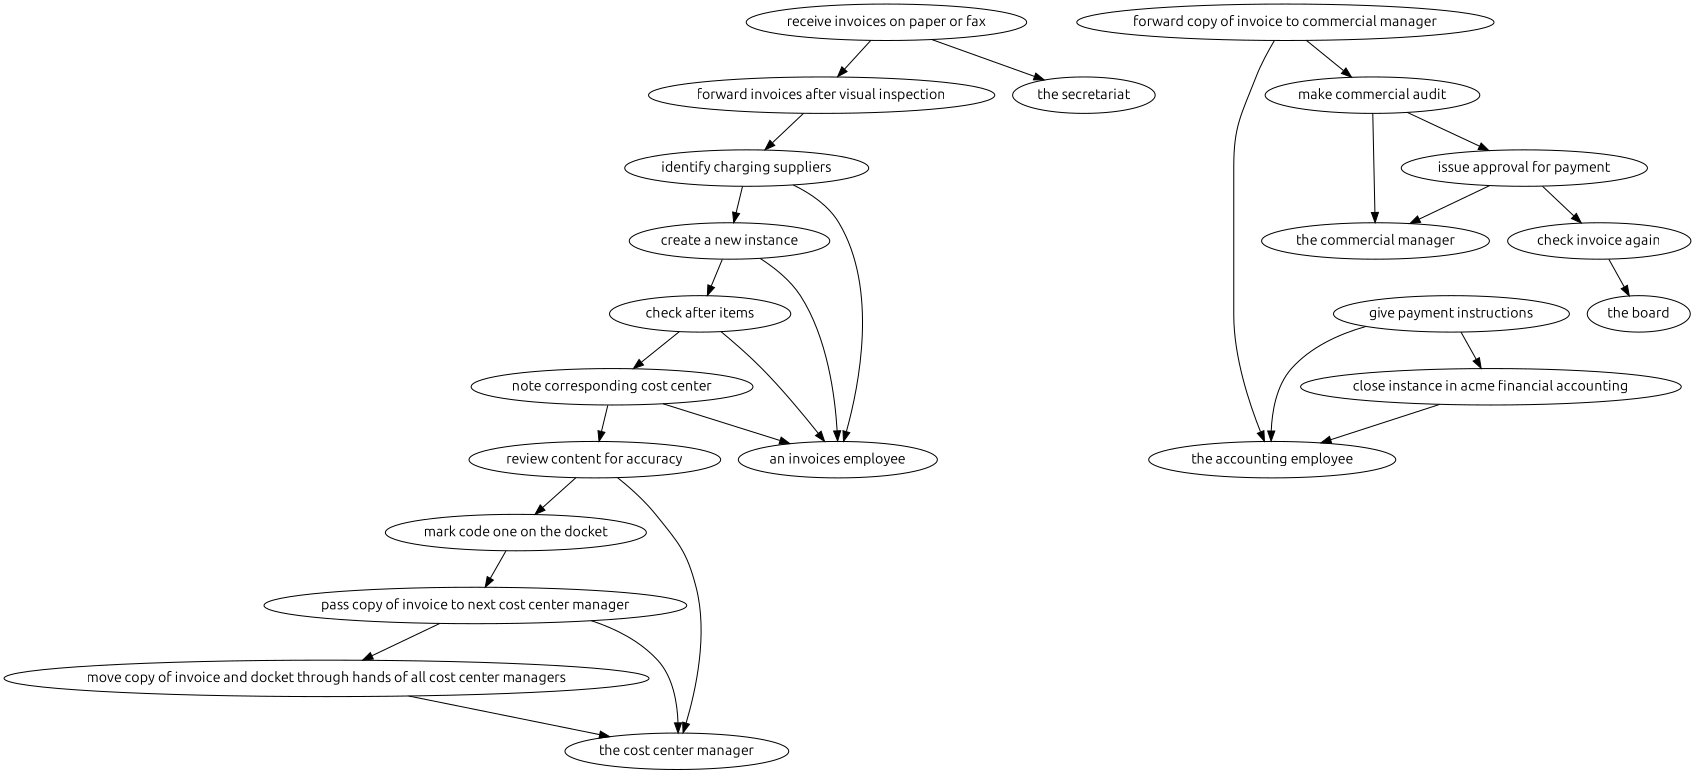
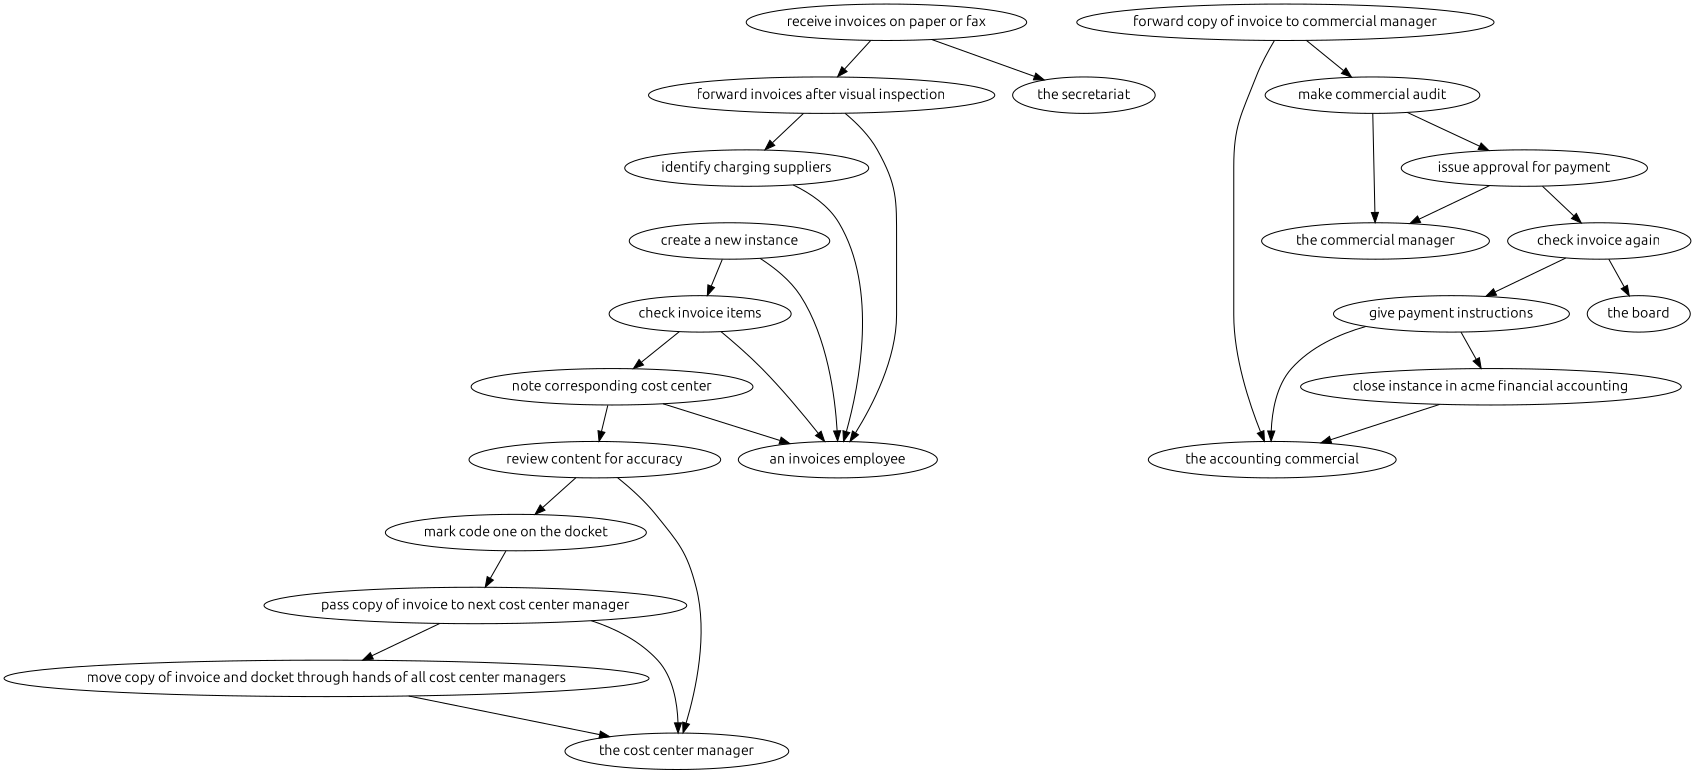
  strict digraph {
    fontname=Ubuntu
    node [fontname=Ubuntu]
    edge [attrs="{'type': 'actor performer', 'label': 'actor performer'}" fontname=Ubuntu]
    "receive invoices on paper or fax" [attrs="{'type': 'Activity', 'label': 'receive invoices on paper or fax'}"]
    "forward invoices after visual inspection" [attrs="{'type': 'Activity', 'label': 'forward invoices after visual inspection'}"]
    "the secretariat" [attrs="{'type': 'Actor', 'label': 'the secretariat'}"]
    "identify charging suppliers" [attrs="{'type': 'Activity', 'label': 'identify charging suppliers'}"]
    n5 [attrs="{'type': 'Actor', 'label': 'an accounting employee'}" label="an invoices employee"]
    "create a new instance" [attrs="{'type': 'Activity', 'label': 'create a new instance'}"]
-   "check invoice items" [attrs="{'type': 'Activity', 'label': 'check invoice items'}" label="check after items"]
+   "check invoice items" [attrs="{'type': 'Activity', 'label': 'check invoice items'}"]
    "note corresponding cost center" [attrs="{'type': 'Activity', 'label': 'note corresponding cost center'}"]
    "review content for accuracy" [attrs="{'type': 'Activity', 'label': 'review content for accuracy'}"]
    "mark code one on the docket" [attrs="{'type': 'Activity', 'label': 'mark code one on the docket'}"]
    "the cost center manager" [attrs="{'type': 'Actor', 'label': 'the cost center manager'}"]
    "pass copy of invoice to next cost center manager" [attrs="{'type': 'Activity', 'label': 'pass copy of invoice to next cost center manager'}"]
    "move copy of invoice and docket through hands of all cost center managers" [attrs="{'type': 'Activity', 'label': 'move copy of invoice and docket through hands of all cost center managers'}"]
    "forward copy of invoice to commercial manager" [attrs="{'type': 'Activity', 'label': 'forward copy of invoice to commercial manager'}"]
-   "the accounting employee" [attrs="{'type': 'Actor', 'label': 'the accounting employee'}"]
+   "the accounting employee" [attrs="{'type': 'Actor', 'label': 'the accounting employee'}" label="the accounting commercial"]
    "make commercial audit" [attrs="{'type': 'Activity', 'label': 'make commercial audit'}"]
    "issue approval for payment" [attrs="{'type': 'Activity', 'label': 'issue approval for payment'}"]
    "the commercial manager" [attrs="{'type': 'Actor', 'label': 'the commercial manager'}"]
    "check invoice again" [attrs="{'type': 'Activity', 'label': 'check invoice again'}"]
    "give payment instructions" [attrs="{'type': 'Activity', 'label': 'give payment instructions'}"]
    "the board" [attrs="{'type': 'Actor', 'label': 'the board'}"]
    "close instance in acme financial accounting" [attrs="{'type': 'Activity', 'label': 'close instance in acme financial accounting'}"]
    "receive invoices on paper or fax" -> "forward invoices after visual inspection" [attrs="{'type': 'flow', 'label': 'flow'}"]
    "receive invoices on paper or fax" -> "the secretariat"
    "forward invoices after visual inspection" -> "identify charging suppliers" [attrs="{'type': 'flow', 'label': 'flow'}"]
+   "forward invoices after visual inspection" -> n5
    "identify charging suppliers" -> n5
-   "identify charging suppliers" -> "create a new instance" [attrs="{'type': 'flow', 'label': 'flow'}"]
    "create a new instance" -> n5
    "create a new instance" -> "check invoice items" [attrs="{'type': 'flow', 'label': 'flow'}"]
    "check invoice items" -> n5
    "check invoice items" -> "note corresponding cost center" [attrs="{'type': 'flow', 'label': 'flow'}"]
    "note corresponding cost center" -> n5
    "note corresponding cost center" -> "review content for accuracy" [attrs="{'type': 'flow', 'label': 'flow'}"]
    "review content for accuracy" -> "mark code one on the docket" [attrs="{'type': 'flow', 'label': 'flow'}"]
    "review content for accuracy" -> "the cost center manager"
    "mark code one on the docket" -> "pass copy of invoice to next cost center manager" [attrs="{'type': 'flow', 'label': 'flow'}"]
    "pass copy of invoice to next cost center manager" -> "the cost center manager"
    "pass copy of invoice to next cost center manager" -> "move copy of invoice and docket through hands of all cost center managers" [attrs="{'type': 'flow', 'label': 'flow'}"]
    "move copy of invoice and docket through hands of all cost center managers" -> "the cost center manager"
    "forward copy of invoice to commercial manager" -> "the accounting employee"
    "forward copy of invoice to commercial manager" -> "make commercial audit" [attrs="{'type': 'flow', 'label': 'flow'}"]
    "make commercial audit" -> "issue approval for payment" [attrs="{'type': 'flow', 'label': 'flow'}"]
    "make commercial audit" -> "the commercial manager"
    "issue approval for payment" -> "the commercial manager"
    "issue approval for payment" -> "check invoice again" [attrs="{'type': 'flow', 'label': 'flow'}"]
+   "check invoice again" -> "give payment instructions" [attrs="{'type': 'flow', 'label': 'flow'}"]
    "check invoice again" -> "the board"
    "give payment instructions" -> "the accounting employee"
    "give payment instructions" -> "close instance in acme financial accounting" [attrs="{'type': 'flow', 'label': 'flow'}"]
    "close instance in acme financial accounting" -> "the accounting employee"
  }
